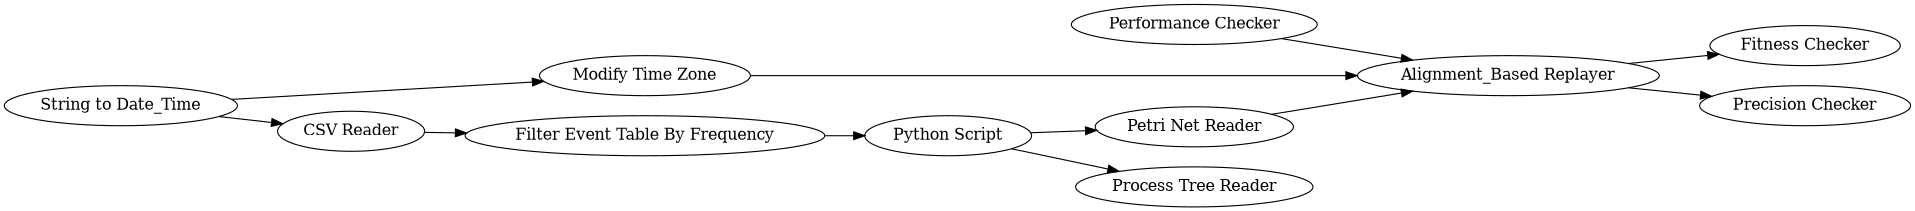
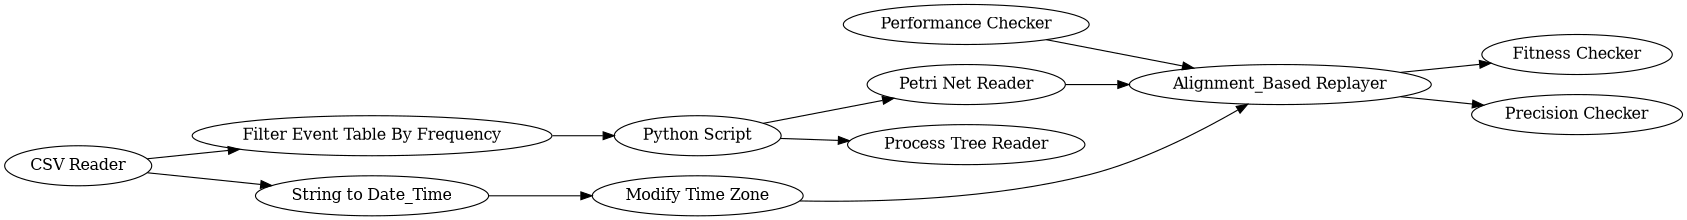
  digraph {
    rankdir=LR
    n1 [label="Alignment_Based Replayer"]
    n2 [label="Fitness Checker"]
    n3 [label="Precision Checker"]
    n4 [label="Performance Checker"]
    n5 [label="Petri Net Reader"]
    n6 [label="Filter Event Table By Frequency"]
    n7 [label="Python Script"]
    n8 [label="Process Tree Reader"]
    n9 [label="String to Date_Time"]
    n10 [label="Modify Time Zone"]
    n11 [label="CSV Reader"]
    n1 -> n2
    n1 -> n3
    n4 -> n1
    n5 -> n1
    n6 -> n7
    n7 -> n5
    n7 -> n8
    n9 -> n10
    n10 -> n1
    n11 -> n6
-   n9 -> n11
+   n11 -> n9
  }
